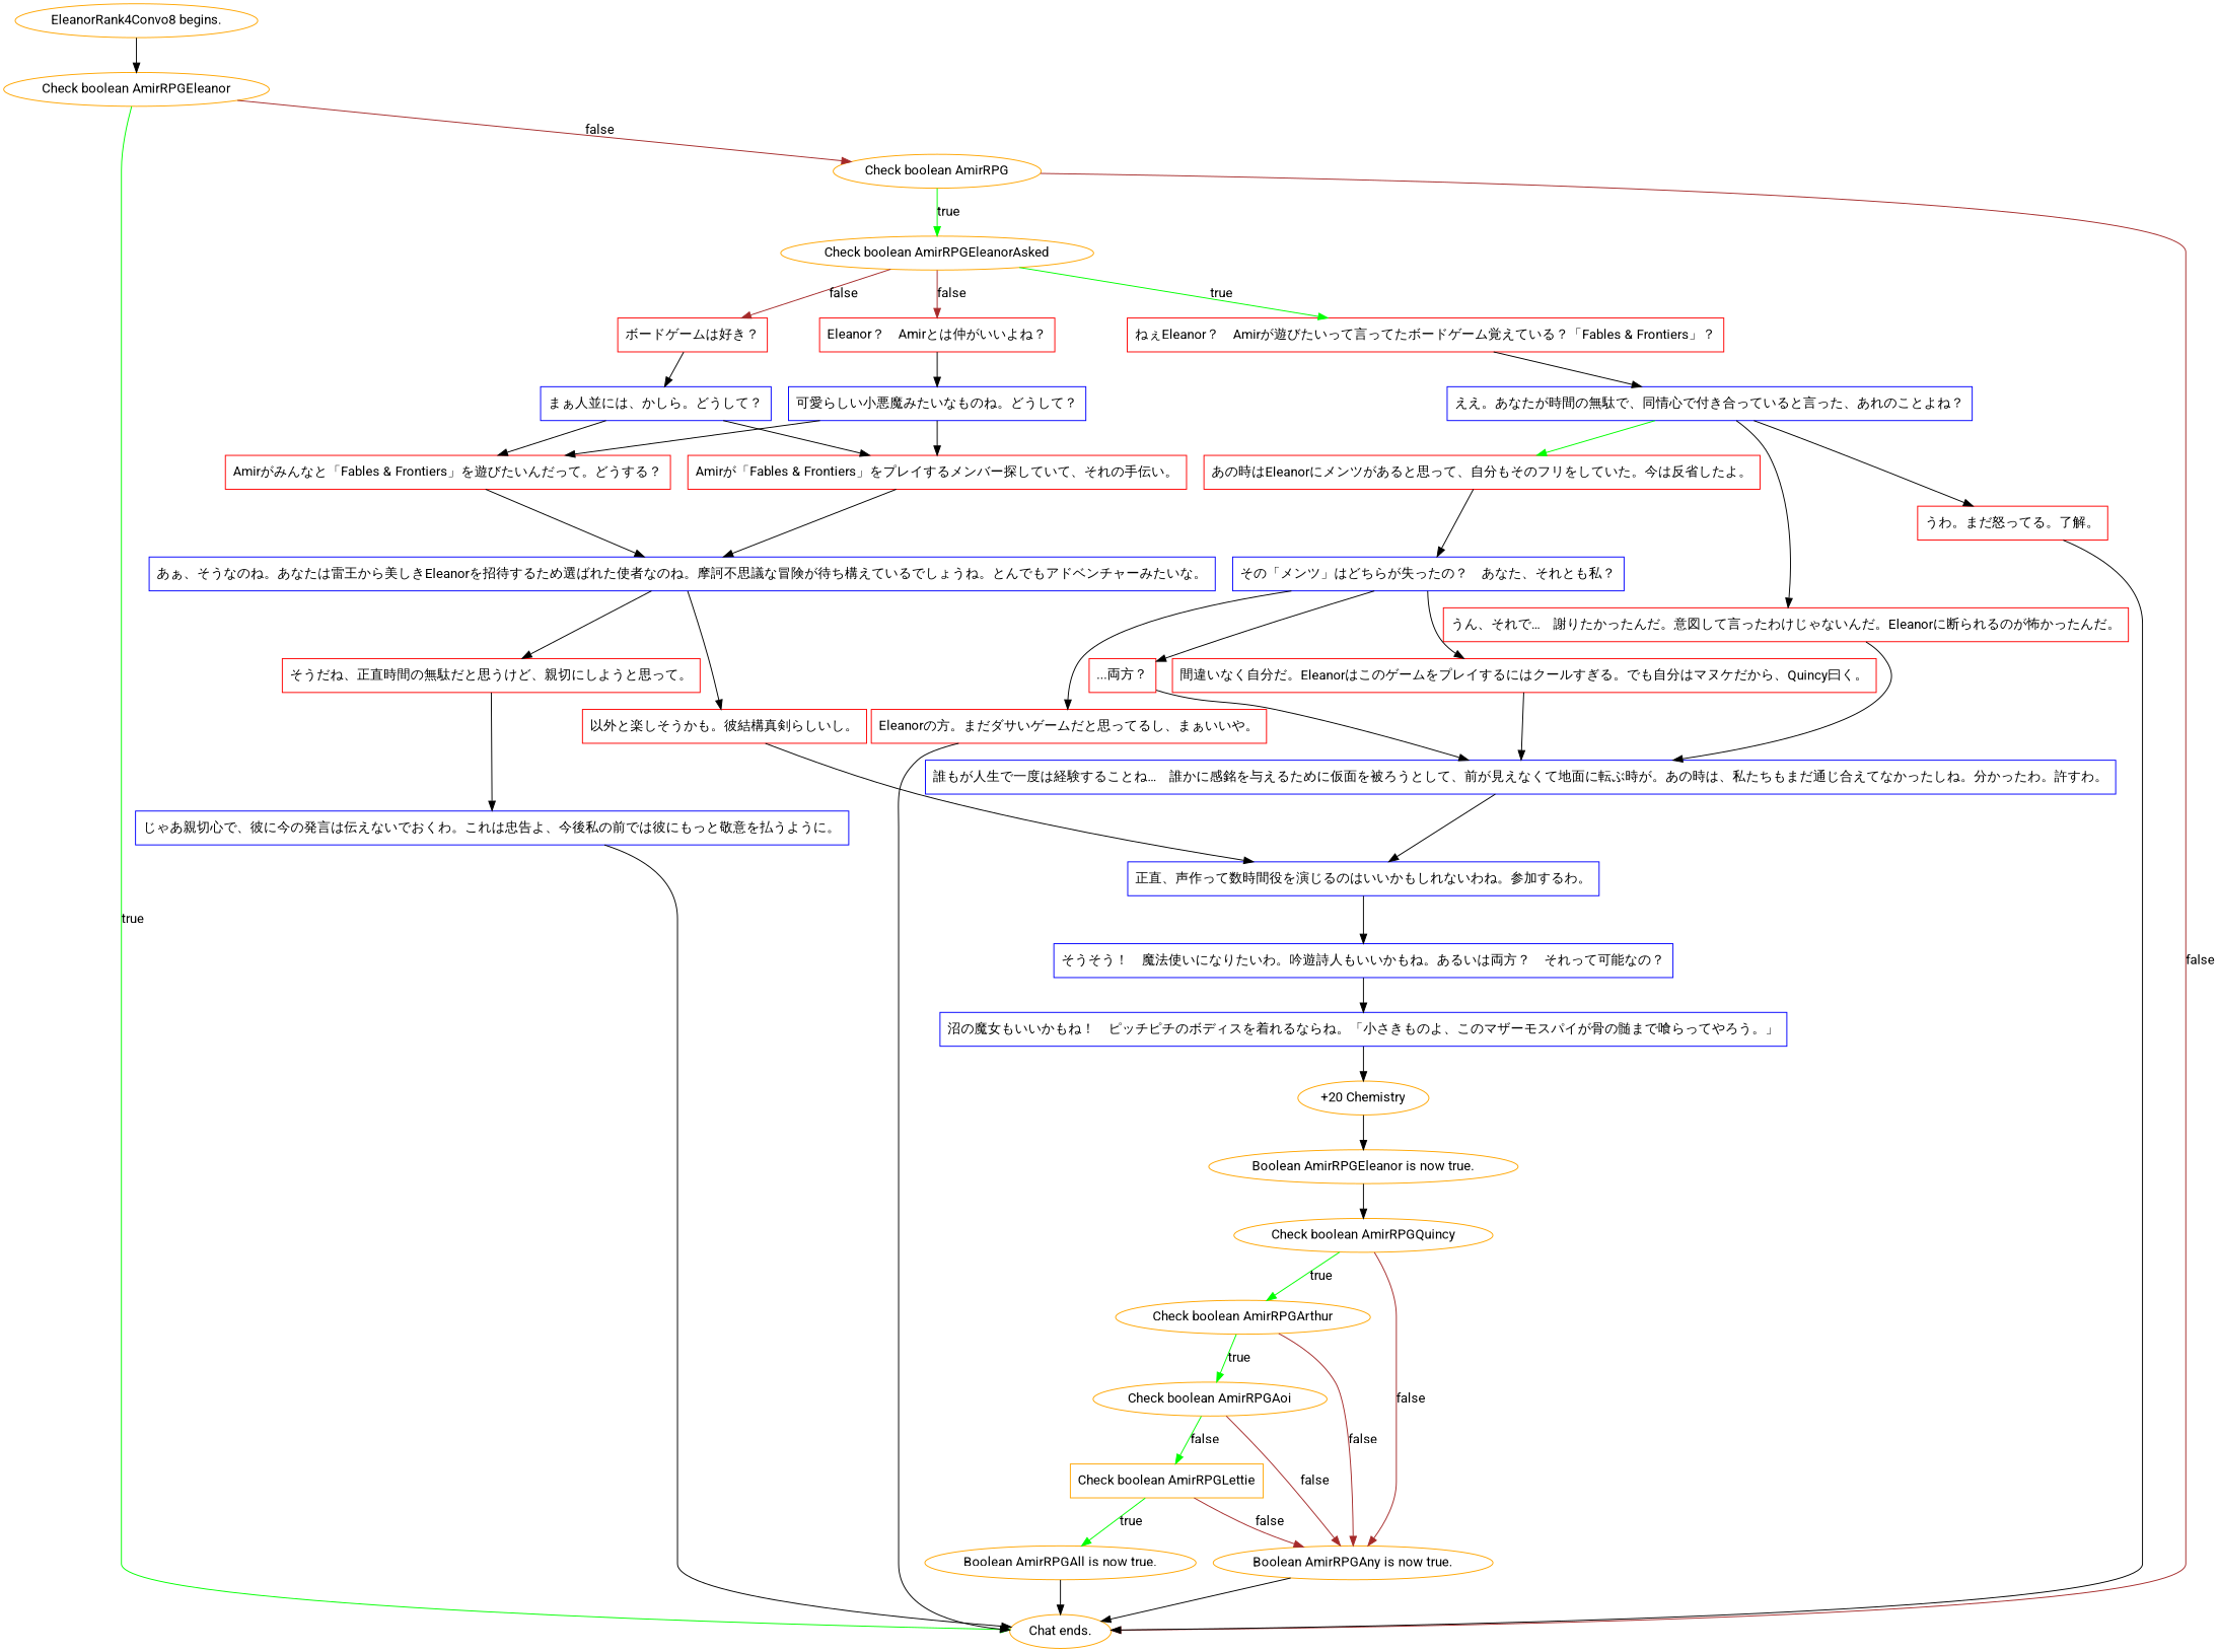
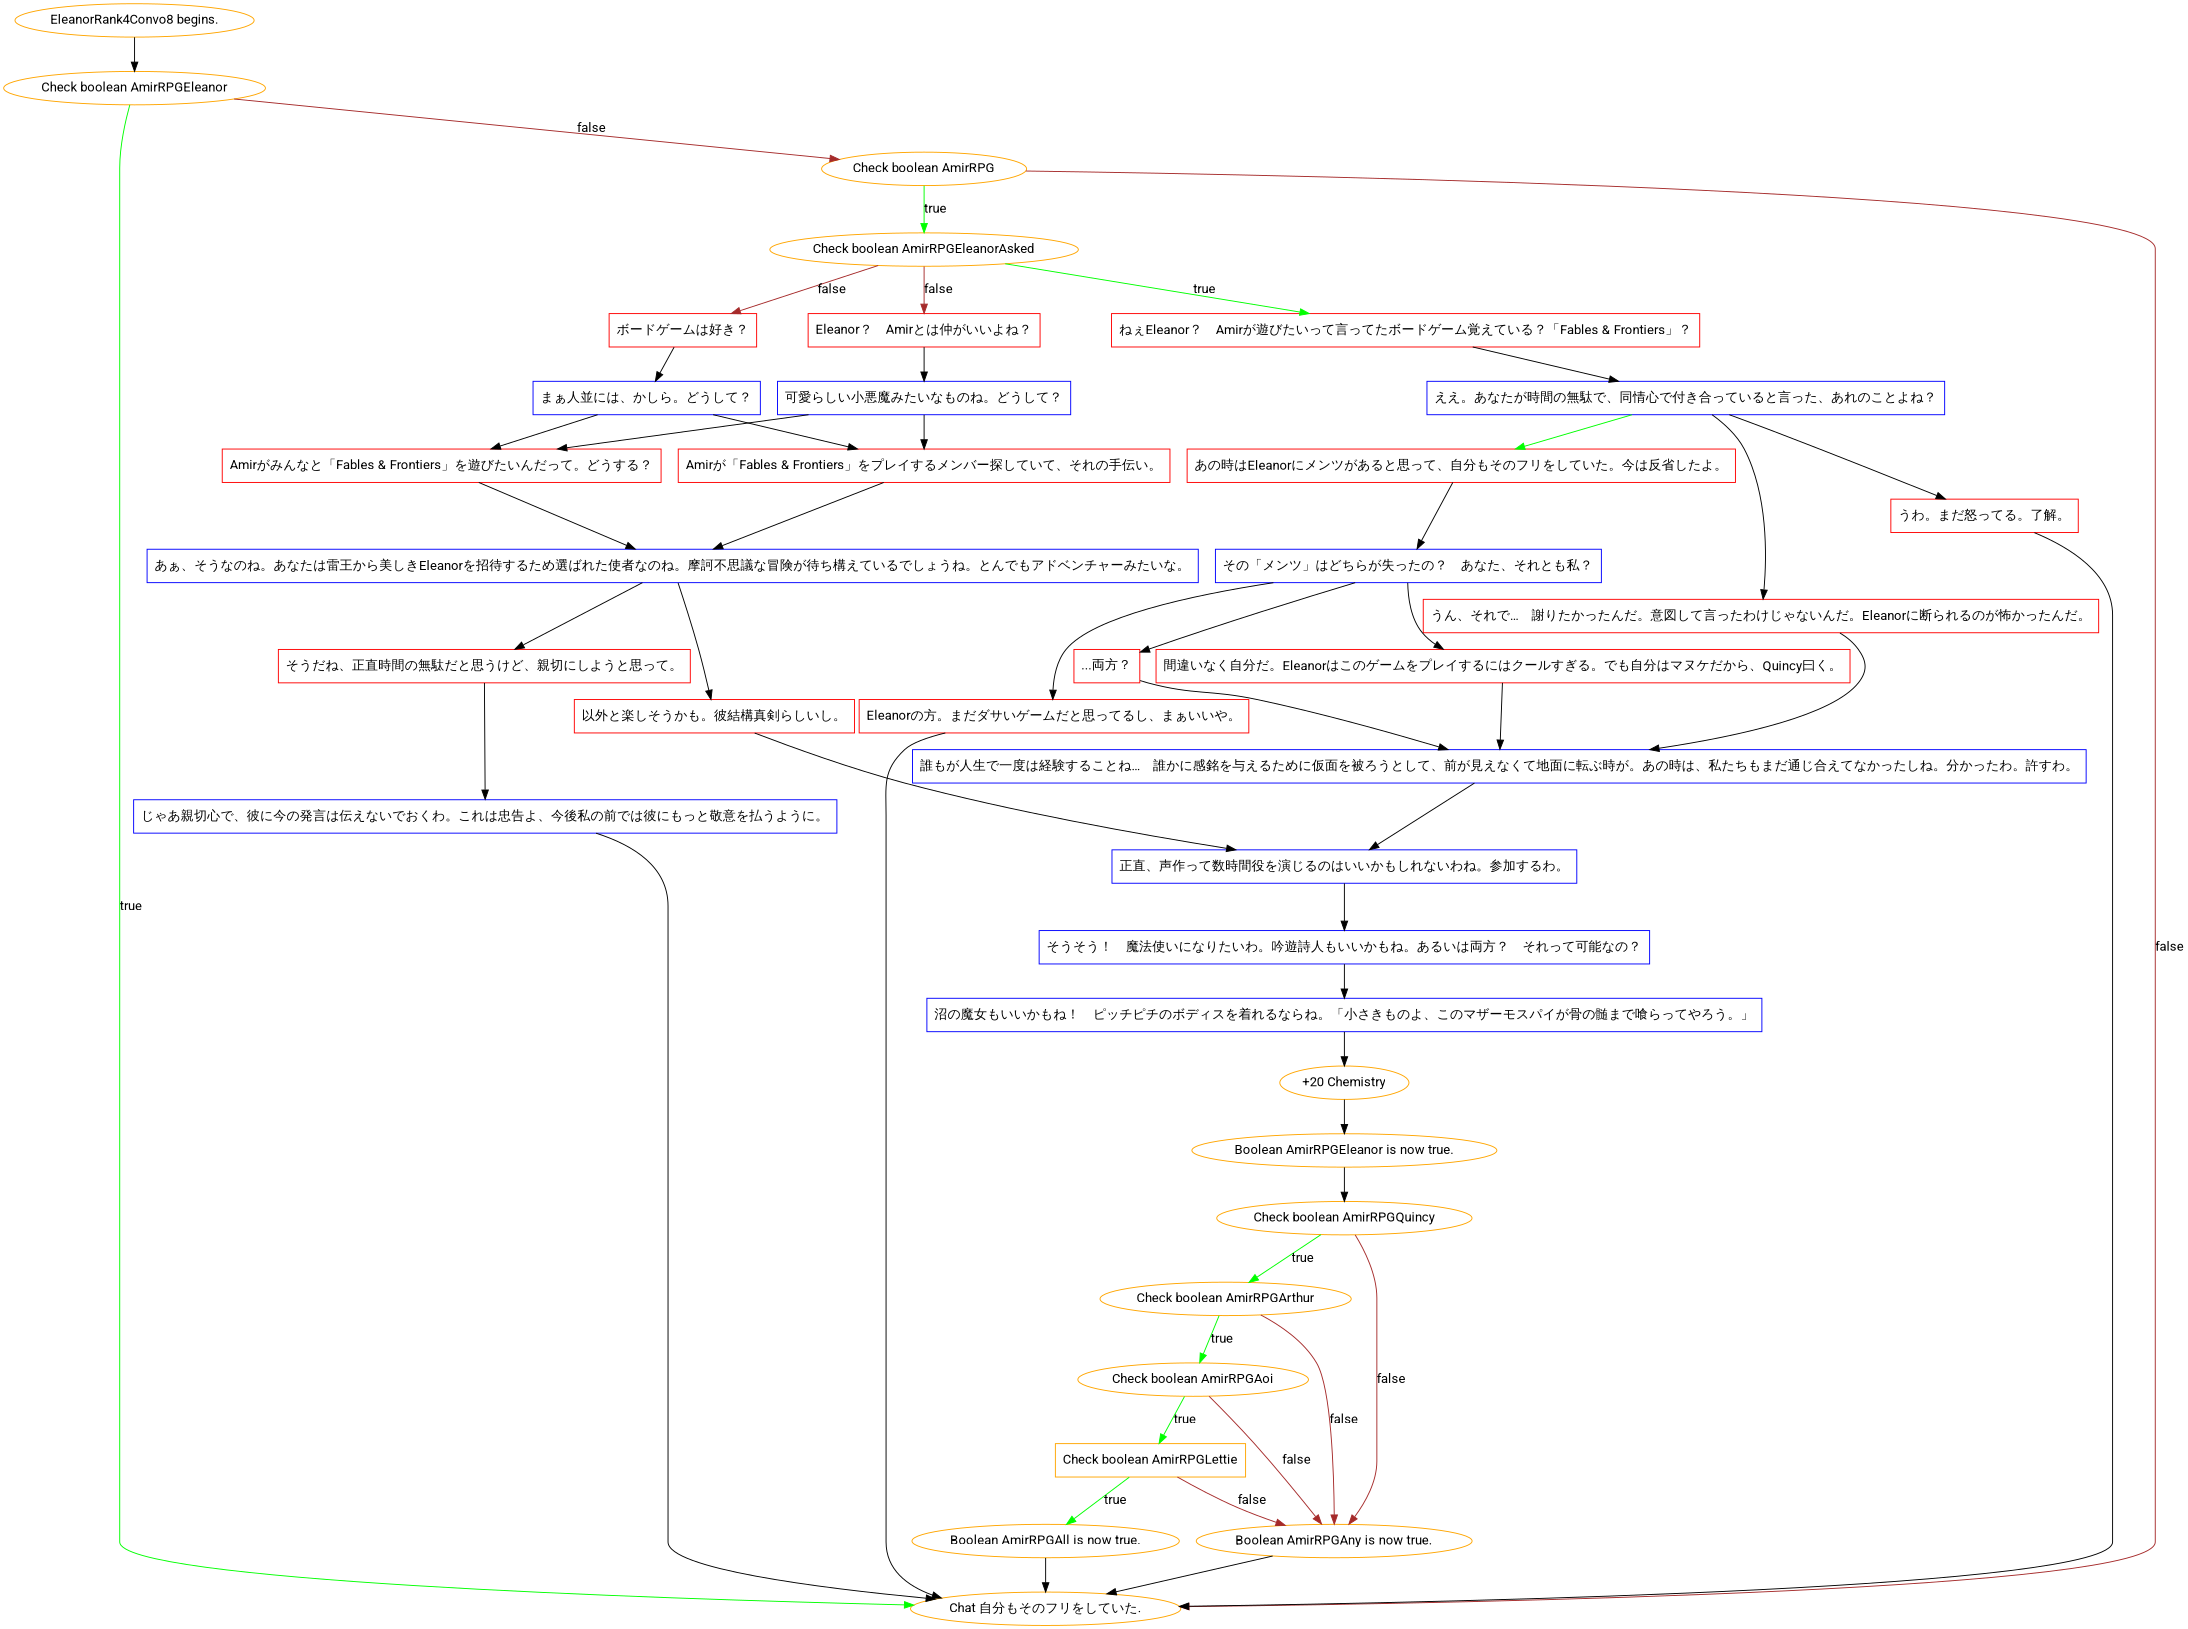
  digraph {
    fontname=Roboto
    node [color=orange fontname=Roboto shape=box]
    edge [fontname=Roboto]
    "EleanorRank4Convo8 begins." [shape=""]
    n2 [label="Check boolean AmirRPGEleanor" shape=""]
-   "Chat ends." [shape=""]
+   "Chat ends." [label="Chat 自分もそのフリをしていた." shape=""]
    n4 [label="Check boolean AmirRPG" shape=""]
    n5 [label="Check boolean AmirRPGEleanorAsked" shape=""]
    n6 [color=red label="ねぇEleanor？　Amirが遊びたいって言ってたボードゲーム覚えている？「Fables & Frontiers」？"]
    n7 [color=red label="Eleanor？　Amirとは仲がいいよね？"]
    n8 [color=red label="ボードゲームは好き？"]
    n9 [color=blue label="ええ。あなたが時間の無駄で、同情心で付き合っていると言った、あれのことよね？"]
    n10 [color=blue label="可愛らしい小悪魔みたいなものね。どうして？"]
    n11 [color=blue label="まぁ人並には、かしら。どうして？"]
    n12 [color=red label="うわ。まだ怒ってる。了解。"]
    n13 [color=red label="あの時はEleanorにメンツがあると思って、自分もそのフリをしていた。今は反省したよ。"]
    n14 [color=red label="うん、それで…　謝りたかったんだ。意図して言ったわけじゃないんだ。Eleanorに断られるのが怖かったんだ。"]
    n15 [color=red label="Amirが「Fables & Frontiers」をプレイするメンバー探していて、それの手伝い。"]
    n16 [color=red label="Amirがみんなと「Fables & Frontiers」を遊びたいんだって。どうする？"]
    n17 [color=blue label="その「メンツ」はどちらが失ったの？　あなた、それとも私？"]
    n18 [color=blue label="誰もが人生で一度は経験することね…　誰かに感銘を与えるために仮面を被ろうとして、前が見えなくて地面に転ぶ時が。あの時は、私たちもまだ通じ合えてなかったしね。分かったわ。許すわ。"]
    n19 [color=blue label="あぁ、そうなのね。あなたは雷王から美しきEleanorを招待するため選ばれた使者なのね。摩訶不思議な冒険が待ち構えているでしょうね。とんでもアドベンチャーみたいな。"]
    n20 [color=red label="Eleanorの方。まだダサいゲームだと思ってるし、まぁいいや。"]
    n21 [color=red label="間違いなく自分だ。Eleanorはこのゲームをプレイするにはクールすぎる。でも自分はマヌケだから、Quincy曰く。"]
    n22 [color=red label="...両方？"]
    n23 [color=blue label="正直、声作って数時間役を演じるのはいいかもしれないわね。参加するわ。"]
    n24 [color=red label="以外と楽しそうかも。彼結構真剣らしいし。"]
    n25 [color=red label="そうだね、正直時間の無駄だと思うけど、親切にしようと思って。"]
    n26 [color=blue label="そうそう！　魔法使いになりたいわ。吟遊詩人もいいかもね。あるいは両方？　それって可能なの？"]
    n27 [color=blue label="じゃあ親切心で、彼に今の発言は伝えないでおくわ。これは忠告よ、今後私の前では彼にもっと敬意を払うように。"]
    n28 [color=blue label="沼の魔女もいいかもね！　ピッチピチのボディスを着れるならね。「小さきものよ、このマザーモスパイが骨の髄まで喰らってやろう。」"]
    n29 [label="+20 Chemistry" shape=""]
    n30 [label="Boolean AmirRPGEleanor is now true." shape=""]
    n31 [label="Check boolean AmirRPGQuincy" shape=""]
    n32 [label="Check boolean AmirRPGArthur" shape=""]
    n33 [label="Boolean AmirRPGAny is now true." shape=""]
    n34 [label="Check boolean AmirRPGAoi" shape=""]
    n35 [label="Check boolean AmirRPGLettie"]
    n36 [label="Boolean AmirRPGAll is now true." shape=""]
    "EleanorRank4Convo8 begins." -> n2
    n2 -> "Chat ends." [color=green label=true]
    n2 -> n4 [color=brown label=false]
    n4 -> "Chat ends." [color=brown label=false]
    n4 -> n5 [color=green label=true]
    n5 -> n6 [color=green label=true]
    n5 -> n7 [color=brown label=false]
    n5 -> n8 [color=brown label=false]
    n6 -> n9
    n7 -> n10
    n8 -> n11
    n9 -> n12
    n9 -> n13 [color=green]
    n9 -> n14
    n10 -> n15
    n10 -> n16
    n11 -> n15
    n11 -> n16
    n12 -> "Chat ends."
    n13 -> n17
    n14 -> n18
    n15 -> n19
    n16 -> n19
    n17 -> n20
    n17 -> n21
    n17 -> n22
    n18 -> n23
    n19 -> n24
    n19 -> n25
    n20 -> "Chat ends."
    n21 -> n18
    n22 -> n18
    n23 -> n26
    n24 -> n23
    n25 -> n27
    n26 -> n28
    n27 -> "Chat ends."
    n28 -> n29
    n29 -> n30
    n30 -> n31
    n31 -> n32 [color=green label=true]
    n31 -> n33 [color=brown label=false]
    n32 -> n33 [color=brown label=false]
    n32 -> n34 [color=green label=true]
    n33 -> "Chat ends."
    n34 -> n33 [color=brown label=false]
-   n34 -> n35 [color=green label=false]
+   n34 -> n35 [color=green label=true]
    n35 -> n33 [color=brown label=false]
    n35 -> n36 [color=green label=true]
    n36 -> "Chat ends."
  }
